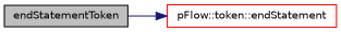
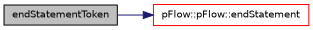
  digraph {
    rankdir=LR
    node [fontname=Helvetica fontsize=10 shape=record style=filled]
    n1 [color=black fillcolor=grey75 fontcolor=black height=0.2 label=endStatementToken width=0.4]
-   n2 [color=red fillcolor=white height=0.2 label="pFlow::token::endStatement" width=0.4]
+   n2 [color=red fillcolor=white height=0.2 label="pFlow::pFlow::endStatement" width=0.4]
    n1 -> n2 [color=midnightblue fontname=Helvetica fontsize=10 labelfontname=Helvetica labelfontsize=10 style=solid]
  }
